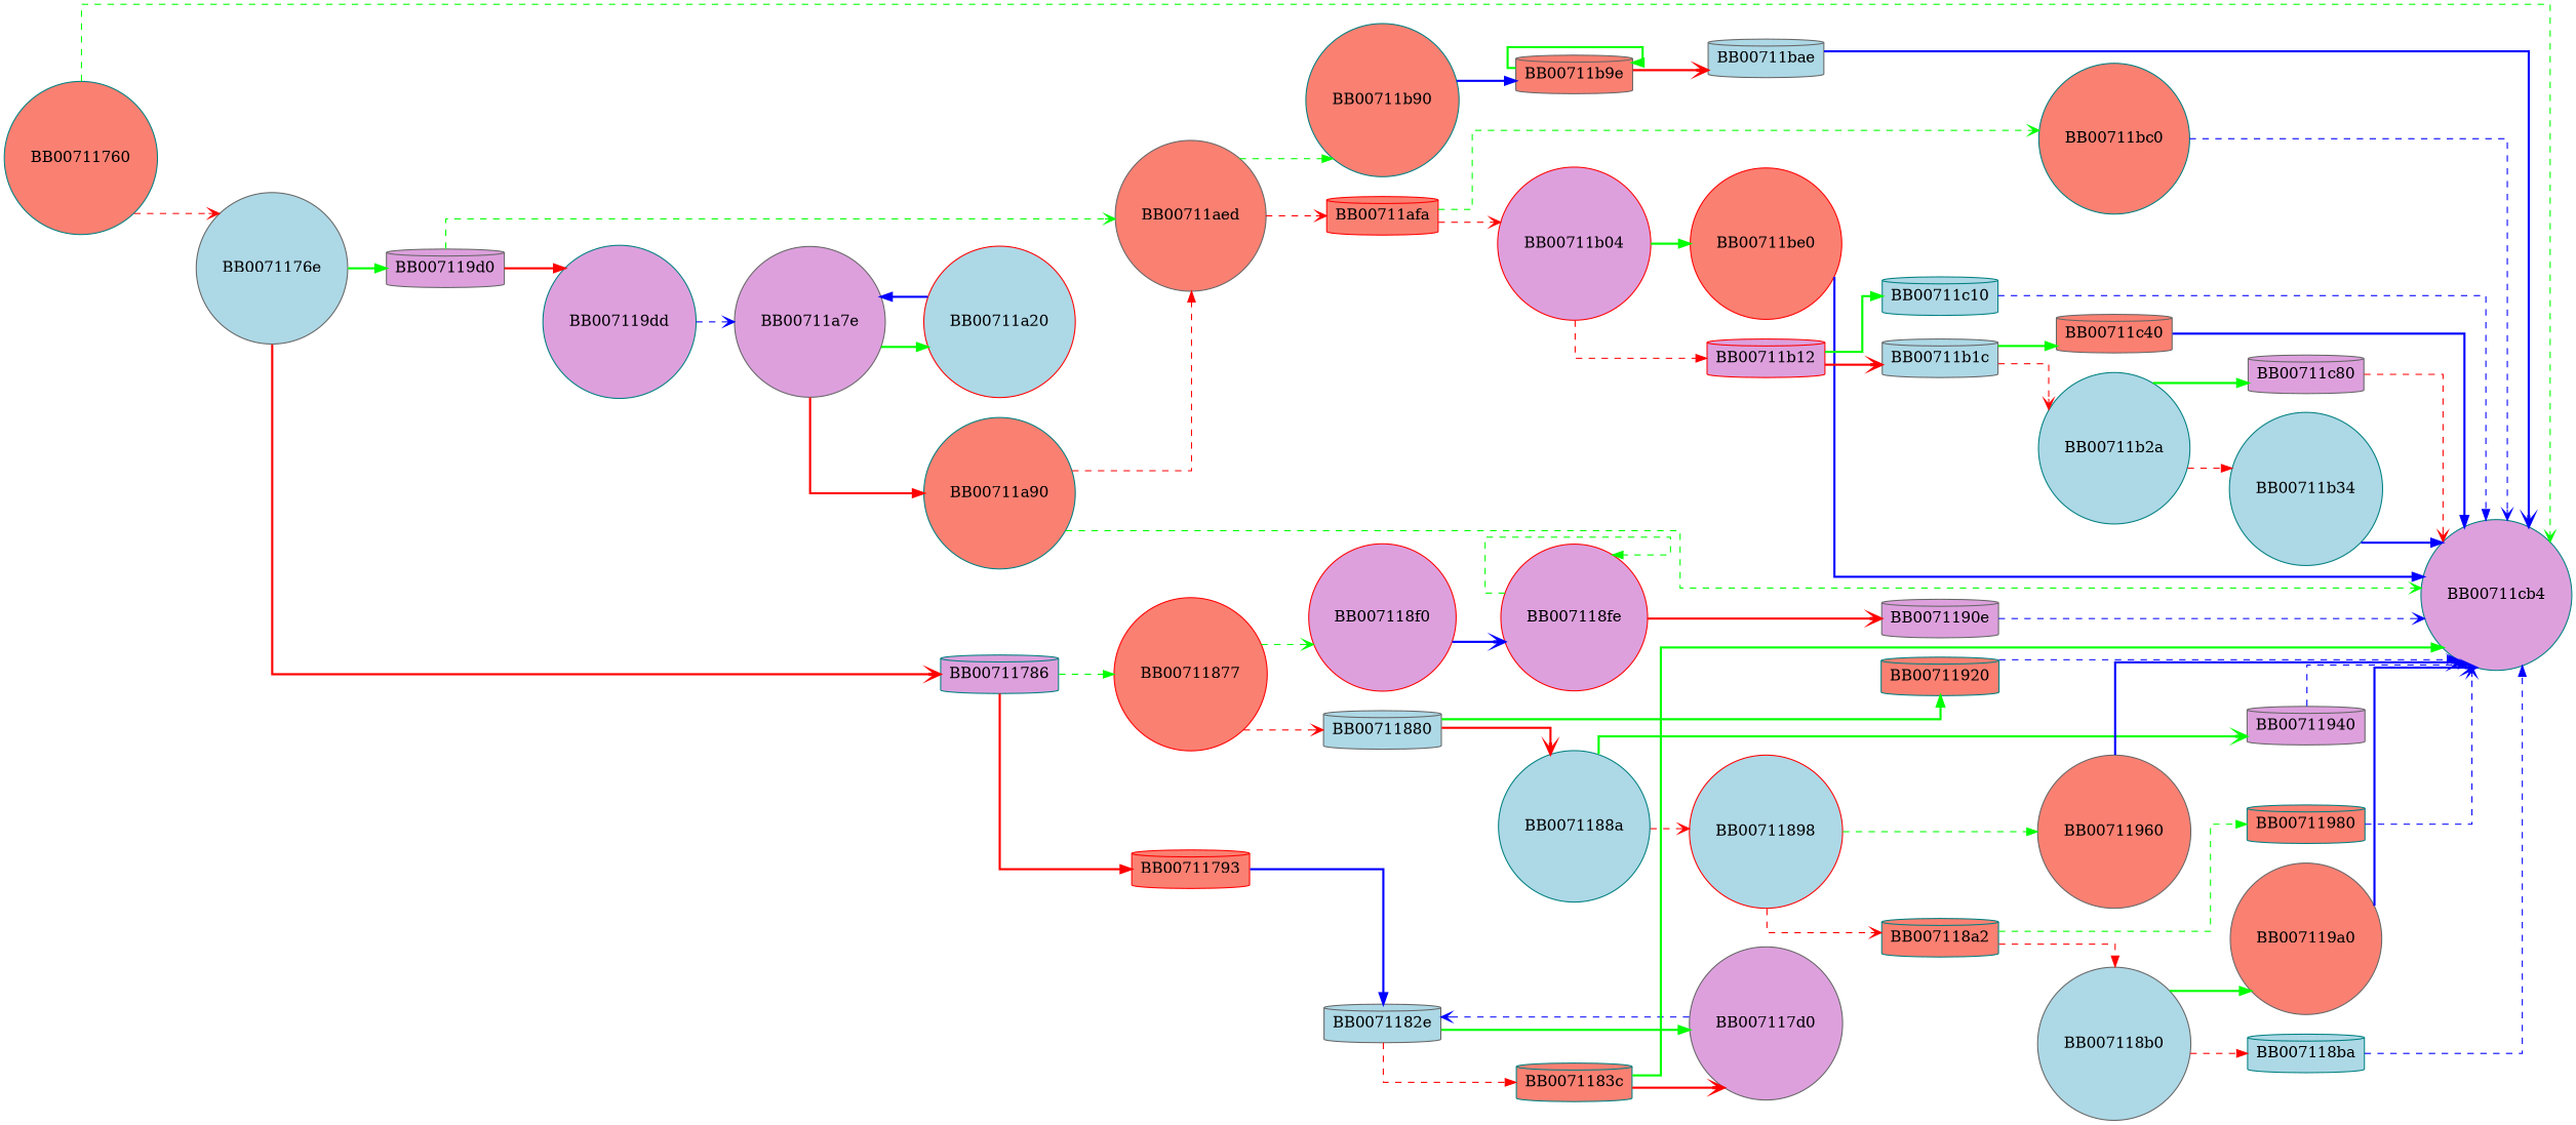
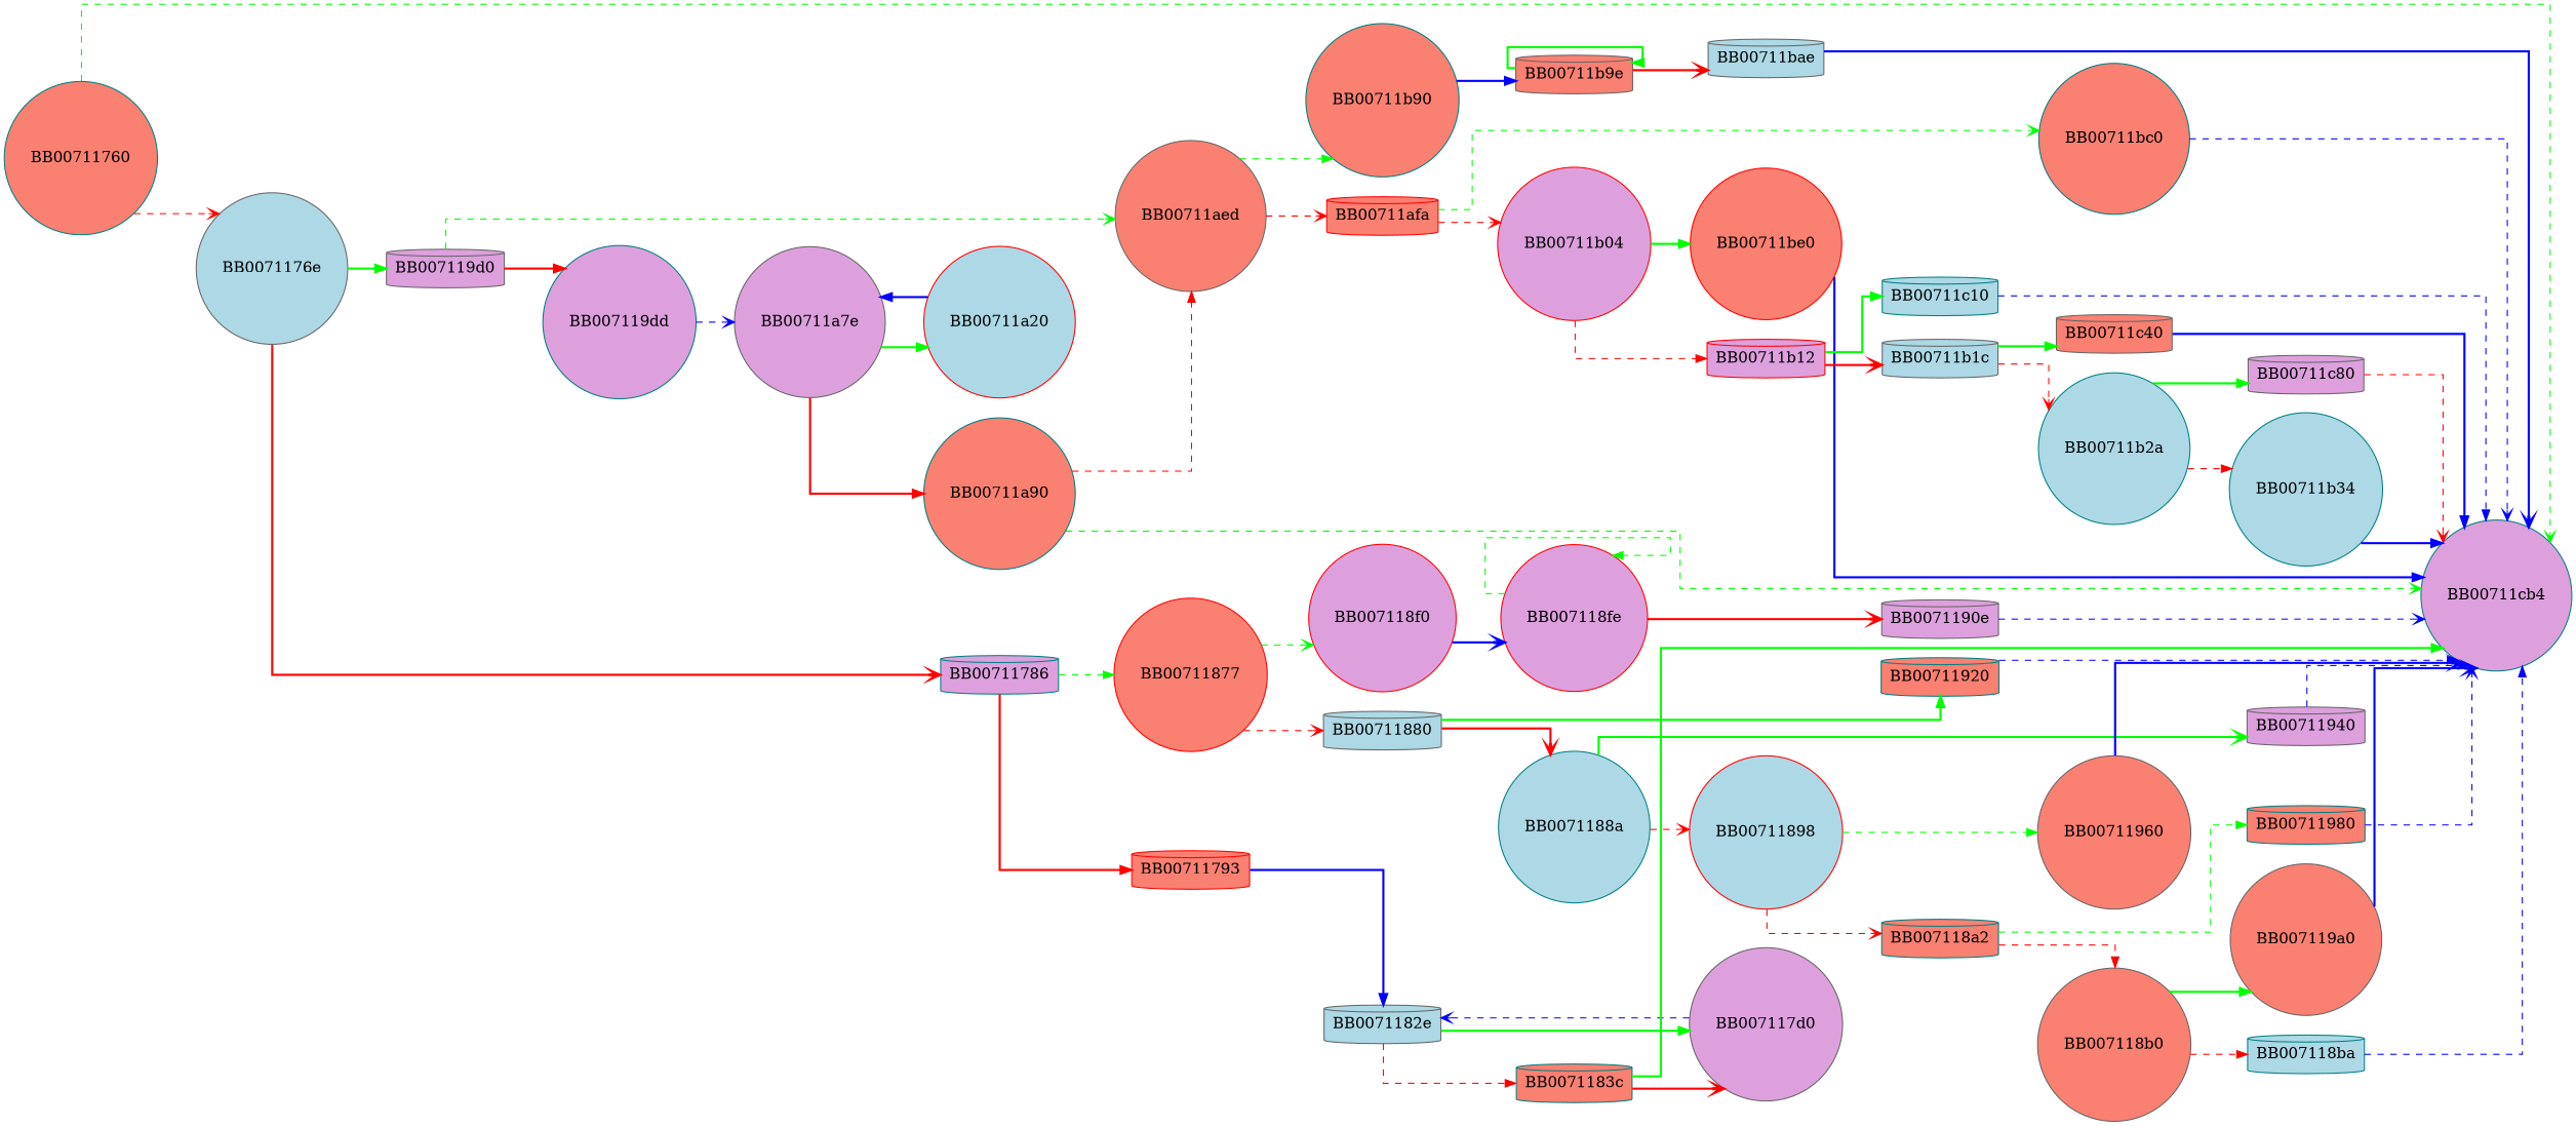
  digraph {
    rankdir=LR
    splines=ortho
    node [color=gray40 fillcolor=salmon shape=circle style=filled]
    edge [arrowhead=normal color=red style=dashed]
    BB00711760 [color=teal]
    BB00711cb4 [color=teal fillcolor=plum]
    BB0071176e [fillcolor=lightblue]
    BB007119d0 [fillcolor=plum shape=cylinder]
    BB00711786 [color=teal fillcolor=plum shape=cylinder]
    BB00711aed
    BB007119dd [color=teal fillcolor=plum]
    BB00711877 [color=red]
    BB00711793 [color=red shape=cylinder]
    BB00711b90 [color=teal]
    BB00711afa [color=red shape=cylinder]
    BB00711a7e [fillcolor=plum]
    BB007118f0 [color=red fillcolor=plum]
    BB00711880 [fillcolor=lightblue shape=cylinder]
    BB0071182e [fillcolor=lightblue shape=cylinder]
    BB007118fe [color=red fillcolor=plum]
    BB00711920 [color=teal shape=cylinder]
    BB0071188a [color=teal fillcolor=lightblue]
    BB007117d0 [fillcolor=plum]
    BB0071183c [color=teal shape=cylinder]
    BB0071190e [fillcolor=plum shape=cylinder]
    BB00711940 [fillcolor=plum shape=cylinder]
    BB00711898 [color=red fillcolor=lightblue]
    BB00711960
    BB007118a2 [color=teal shape=cylinder]
    BB00711980 [color=teal shape=cylinder]
-   BB007118b0 [fillcolor=lightblue]
+   BB007118b0
    BB007119a0
    BB007118ba [color=teal fillcolor=lightblue shape=cylinder]
    BB00711b9e [shape=cylinder]
    BB00711bc0 [color=teal]
    BB00711b04 [color=red fillcolor=plum]
    BB00711a20 [color=red fillcolor=lightblue]
    BB00711a90 [color=teal]
    BB00711bae [fillcolor=lightblue shape=cylinder]
    BB00711be0 [color=red]
    BB00711b12 [color=red fillcolor=plum shape=cylinder]
    BB00711c10 [color=teal fillcolor=lightblue shape=cylinder]
    BB00711b1c [fillcolor=lightblue shape=cylinder]
    BB00711c40 [shape=cylinder]
    BB00711b2a [color=teal fillcolor=lightblue]
    BB00711c80 [fillcolor=plum shape=cylinder]
    BB00711b34 [color=teal fillcolor=lightblue]
    BB00711760 -> BB00711cb4 [arrowhead=vee color=green]
    BB00711760 -> BB0071176e [arrowhead=vee]
    BB0071176e -> BB007119d0 [color=green style=bold]
    BB0071176e -> BB00711786 [arrowhead=vee style=bold]
    BB007119d0 -> BB00711aed [arrowhead=vee color=green]
    BB007119d0 -> BB007119dd [style=bold]
    BB00711786 -> BB00711877 [color=green]
    BB00711786 -> BB00711793 [style=bold]
    BB00711aed -> BB00711b90 [color=green]
    BB00711aed -> BB00711afa [arrowhead=vee]
    BB007119dd -> BB00711a7e [arrowhead=vee color=blue]
    BB00711877 -> BB007118f0 [arrowhead=vee color=green]
    BB00711877 -> BB00711880 [arrowhead=vee]
    BB00711793 -> BB0071182e [color=blue style=bold]
    BB00711b90 -> BB00711b9e [color=blue style=bold]
    BB00711afa -> BB00711bc0 [arrowhead=vee color=green]
    BB00711afa -> BB00711b04 [arrowhead=vee]
    BB00711a7e -> BB00711a20 [color=green style=bold]
    BB00711a7e -> BB00711a90 [style=bold]
    BB007118f0 -> BB007118fe [arrowhead=vee color=blue style=bold]
    BB00711880 -> BB00711920 [color=green style=bold]
    BB00711880 -> BB0071188a [arrowhead=vee style=bold]
    BB0071182e -> BB007117d0 [color=green style=bold]
    BB0071182e -> BB0071183c
    BB007118fe -> BB007118fe [color=green]
    BB007118fe -> BB0071190e [arrowhead=vee style=bold]
    BB00711920 -> BB00711cb4 [color=blue]
    BB0071188a -> BB00711940 [arrowhead=vee color=green style=bold]
    BB0071188a -> BB00711898 [arrowhead=vee]
    BB007117d0 -> BB0071182e [arrowhead=vee color=blue]
    BB0071183c -> BB00711cb4 [color=green style=bold]
    BB0071183c -> BB007117d0 [arrowhead=vee style=bold]
    BB0071190e -> BB00711cb4 [arrowhead=vee color=blue]
    BB00711940 -> BB00711cb4 [color=blue]
    BB00711898 -> BB00711960 [color=green]
    BB00711898 -> BB007118a2 [arrowhead=vee]
    BB00711960 -> BB00711cb4 [arrowhead=vee color=blue style=bold]
    BB007118a2 -> BB00711980 [color=green]
    BB007118a2 -> BB007118b0
    BB00711980 -> BB00711cb4 [arrowhead=vee color=blue]
    BB007118b0 -> BB007119a0 [color=green style=bold]
    BB007118b0 -> BB007118ba
    BB007119a0 -> BB00711cb4 [arrowhead=vee color=blue style=bold]
    BB007118ba -> BB00711cb4 [color=blue]
    BB00711b9e -> BB00711b9e [color=green style=bold]
    BB00711b9e -> BB00711bae [arrowhead=vee style=bold]
    BB00711bc0 -> BB00711cb4 [arrowhead=vee color=blue]
    BB00711b04 -> BB00711be0 [color=green style=bold]
    BB00711b04 -> BB00711b12
    BB00711a20 -> BB00711a7e [color=blue style=bold]
    BB00711a90 -> BB00711cb4 [arrowhead=vee color=green]
    BB00711a90 -> BB00711aed
    BB00711bae -> BB00711cb4 [arrowhead=vee color=blue style=bold]
    BB00711be0 -> BB00711cb4 [color=blue style=bold]
    BB00711b12 -> BB00711c10 [color=green style=bold]
    BB00711b12 -> BB00711b1c [arrowhead=vee style=bold]
    BB00711c10 -> BB00711cb4 [color=blue]
    BB00711b1c -> BB00711c40 [color=green style=bold]
    BB00711b1c -> BB00711b2a [arrowhead=vee]
    BB00711c40 -> BB00711cb4 [color=blue style=bold]
    BB00711b2a -> BB00711c80 [color=green style=bold]
    BB00711b2a -> BB00711b34
    BB00711c80 -> BB00711cb4 [arrowhead=vee]
    BB00711b34 -> BB00711cb4 [color=blue style=bold]
  }
